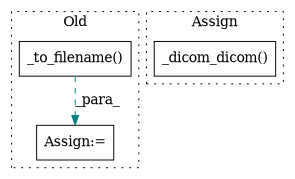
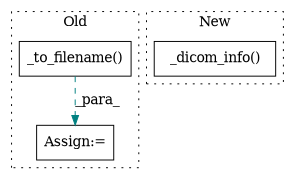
  digraph {
    node [a=75 shape=box]
    n1 [l="18,1" label="_to_filename()" s="3142,3168"]
    n2 [a=68 l=3 label="Assign:=" s=3139]
-   n3 [l="17,1" label="_dicom_dicom()" s="3707,3732"]
+   n3 [l="17,1" label="_dicom_info()" s="3707,3732"]
    subgraph cluster_1 {
      label=Old
      style=dotted
      n1
      n2
    }
    subgraph cluster_2 {
-     label=Assign
+     label=New
      style=dotted
      n3
    }
    n1 -> n2 [label=_para_ color=teal style=dashed]
  }
